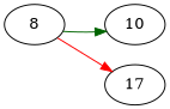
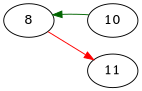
  strict digraph {
    rankdir=LR
    n1 [entry=true label=8]
    10
-   11 [label=17]
-   n1 -> 10 [color=darkgreen cond=true]
+   11
+   10 -> n1 [color=darkgreen cond=true]
    n1 -> 11 [color=red cond=false]
  }
